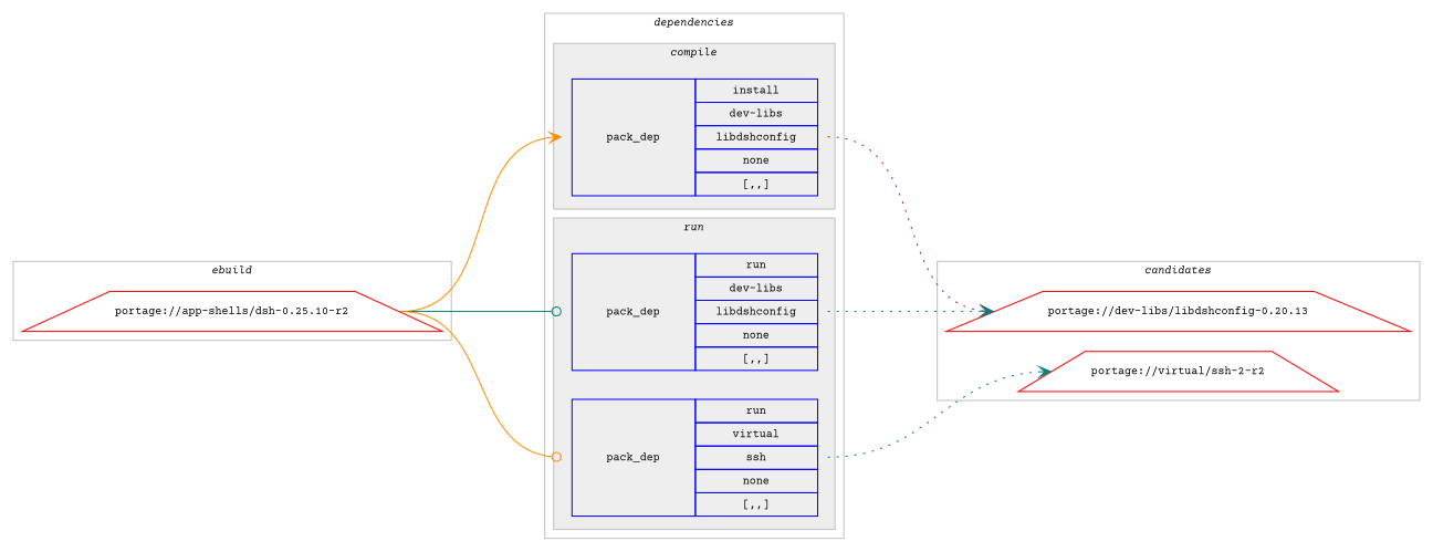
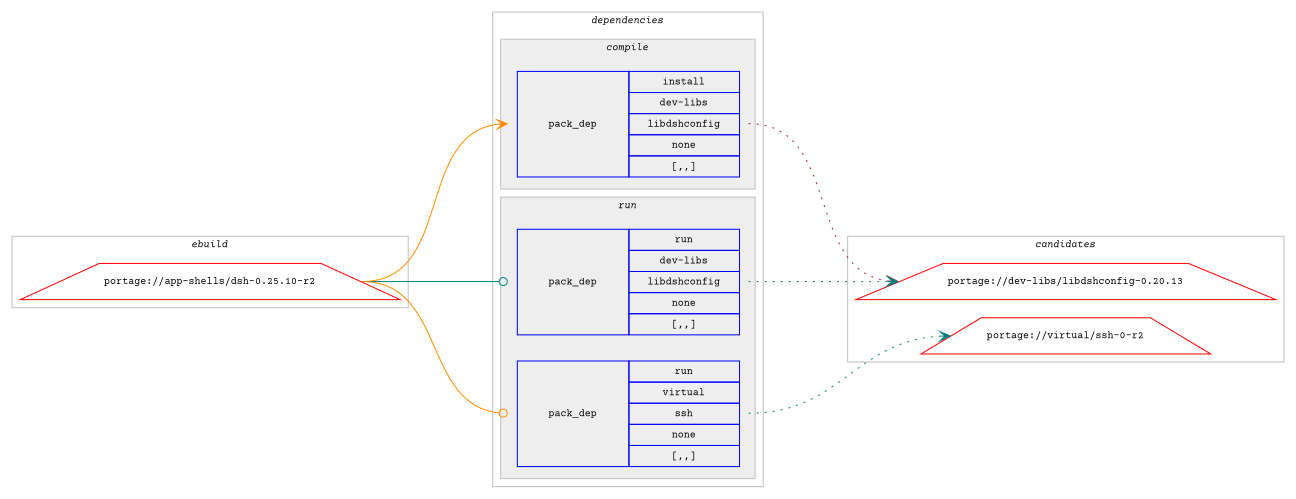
  digraph {
    compound=true
    concentrate=true
    fontname="Courier Prime"
    fontsize=10
    newrank=true
    rankdir=LR
    ranksep=1.5
    node [color=red fontname="Courier Prime" fontsize=10 shape=trapezium]
    edge [arrowhead=vee headport=w style=solid tailport=e weight=20 color=teal fontname="Courier Prime"]
    n1 [label="portage://app-shells/dsh-0.25.10-r2" width=4]
    n2 [color=blue label=<<TABLE BORDER="0" CELLBORDER="1" CELLSPACING="0" CELLPADDING="4" WIDTH="220"><TR><TD ROWSPAN="6" CELLPADDING="30">pack_dep</TD></TR><TR><TD WIDTH="110">install</TD></TR><TR><TD>dev-libs</TD></TR><TR><TD>libdshconfig</TD></TR><TR><TD>none</TD></TR><TR><TD>[,,]</TD></TR></TABLE>> shape=none]
    n3 [color=blue label=<<TABLE BORDER="0" CELLBORDER="1" CELLSPACING="0" CELLPADDING="4" WIDTH="220"><TR><TD ROWSPAN="6" CELLPADDING="30">pack_dep</TD></TR><TR><TD WIDTH="110">run</TD></TR><TR><TD>dev-libs</TD></TR><TR><TD>libdshconfig</TD></TR><TR><TD>none</TD></TR><TR><TD>[,,]</TD></TR></TABLE>> shape=none]
    n4 [color=blue label=<<TABLE BORDER="0" CELLBORDER="1" CELLSPACING="0" CELLPADDING="4" WIDTH="220"><TR><TD ROWSPAN="6" CELLPADDING="30">pack_dep</TD></TR><TR><TD WIDTH="110">run</TD></TR><TR><TD>virtual</TD></TR><TR><TD>ssh</TD></TR><TR><TD>none</TD></TR><TR><TD>[,,]</TD></TR></TABLE>> shape=none]
    n5 [label="portage://dev-libs/libdshconfig-0.20.13" width=4]
-   n6 [label="portage://virtual/ssh-2-r2" width=4]
+   n6 [label="portage://virtual/ssh-0-r2" width=4]
    subgraph cluster_1 {
      color=gray
      label=<<i>ebuild</i>>
      n1
    }
    subgraph cluster_2 {
      color=gray
      label=<<i>dependencies</i>>
      subgraph cluster_3 {
        color=gray
        fillcolor="#eeeeee"
        label=<<i>compile</i>>
        style=filled
        subgraph sub_4 {
          color=gray
          fillcolor="#eeeeee"
          label=<<i>compile</i>>
          style=filled
          n2
        }
      }
      subgraph cluster_5 {
        color=gray
        fillcolor="#eeeeee"
        label=<<i>compile and run</i>>
        style=filled
      }
      subgraph cluster_6 {
        color=gray
        fillcolor="#eeeeee"
        label=<<i>run</i>>
        style=filled
        subgraph sub_7 {
          color=gray
          fillcolor="#eeeeee"
          label=<<i>run</i>>
          style=filled
          n3
        }
        subgraph sub_8 {
          color=gray
          fillcolor="#eeeeee"
          label=<<i>run</i>>
          style=filled
          n4
        }
      }
    }
    subgraph cluster_9 {
      color=gray
      label=<<i>candidates</i>>
      rank=same
      subgraph sub_10 {
        color=black
        label=<<i>candidates</i>>
        nodesep=1
        rank=same
        n5
      }
      subgraph sub_11 {
        color=black
        label=<<i>candidates</i>>
        nodesep=1
        rank=same
        n5
      }
      subgraph sub_12 {
        color=black
        label=<<i>candidates</i>>
        nodesep=1
        rank=same
        n6
      }
    }
    n1 -> n2 [color=darkorange]
    n1 -> n3 [arrowhead=odot]
    n1 -> n4 [arrowhead=odot color=darkorange]
    n2 -> n5 [style=dotted weight=100 color=brown]
    n3 -> n5 [style=dotted weight=100]
    n4 -> n6 [style=dotted weight=100]
  }
